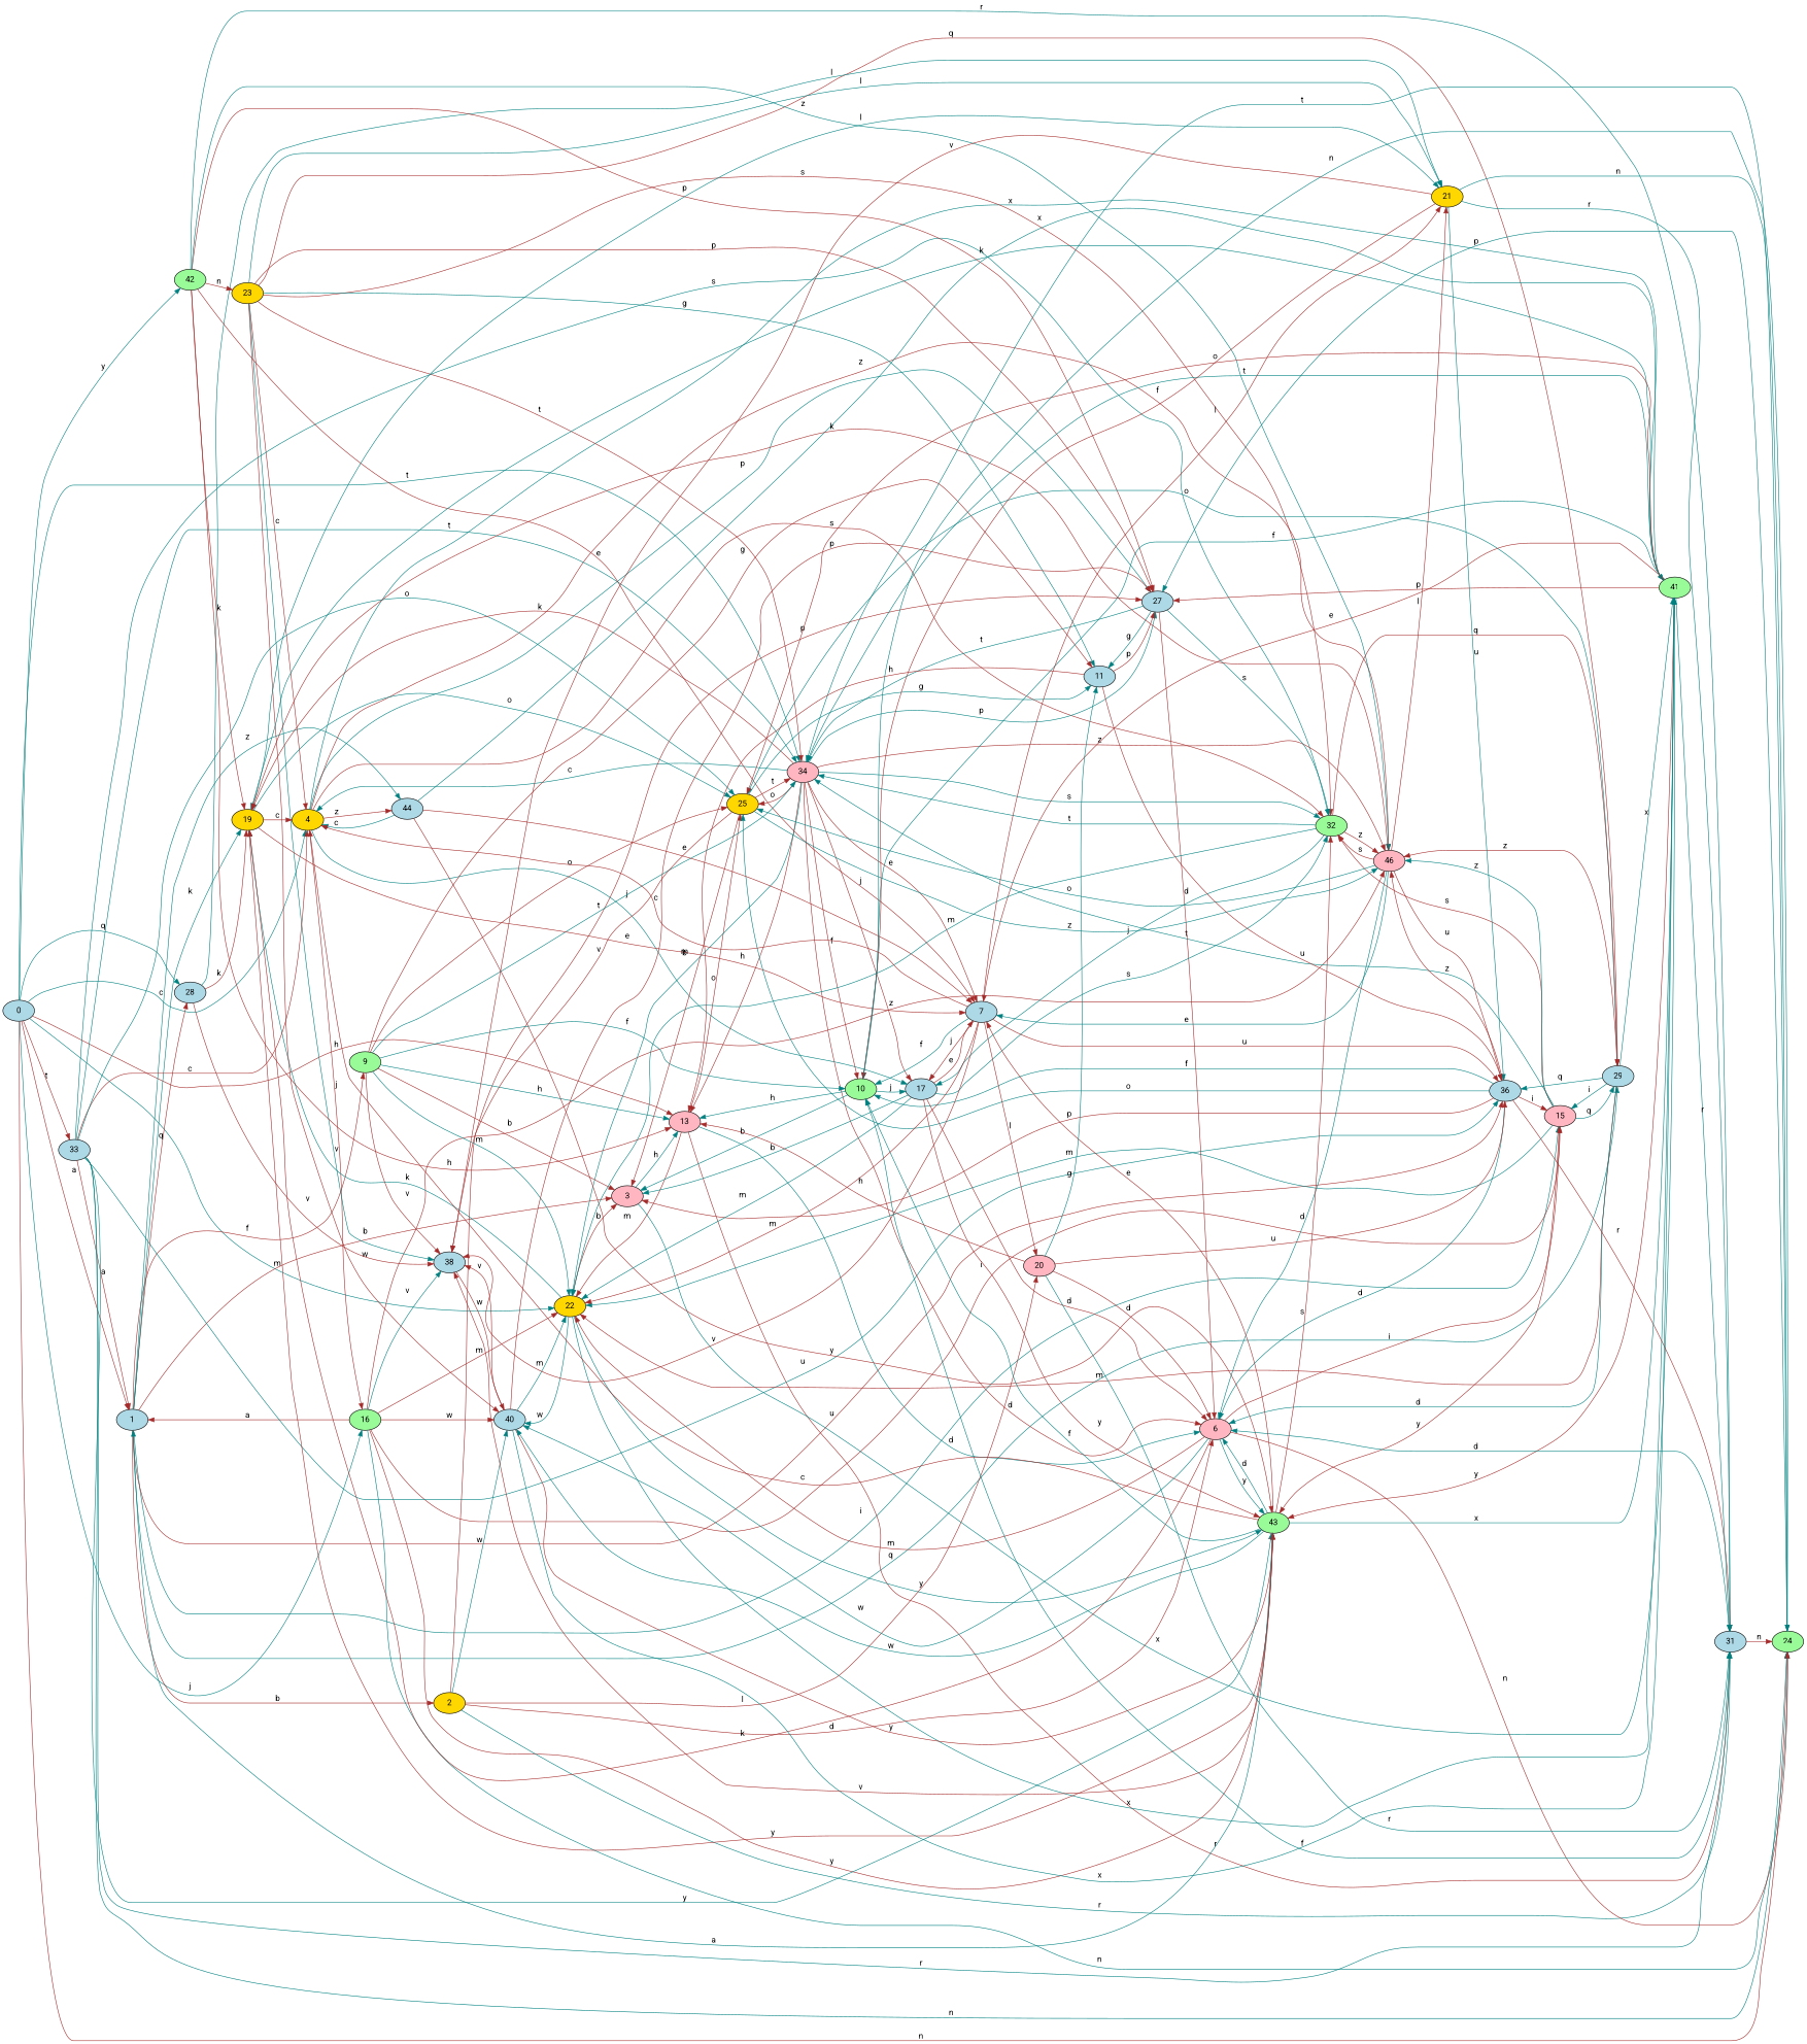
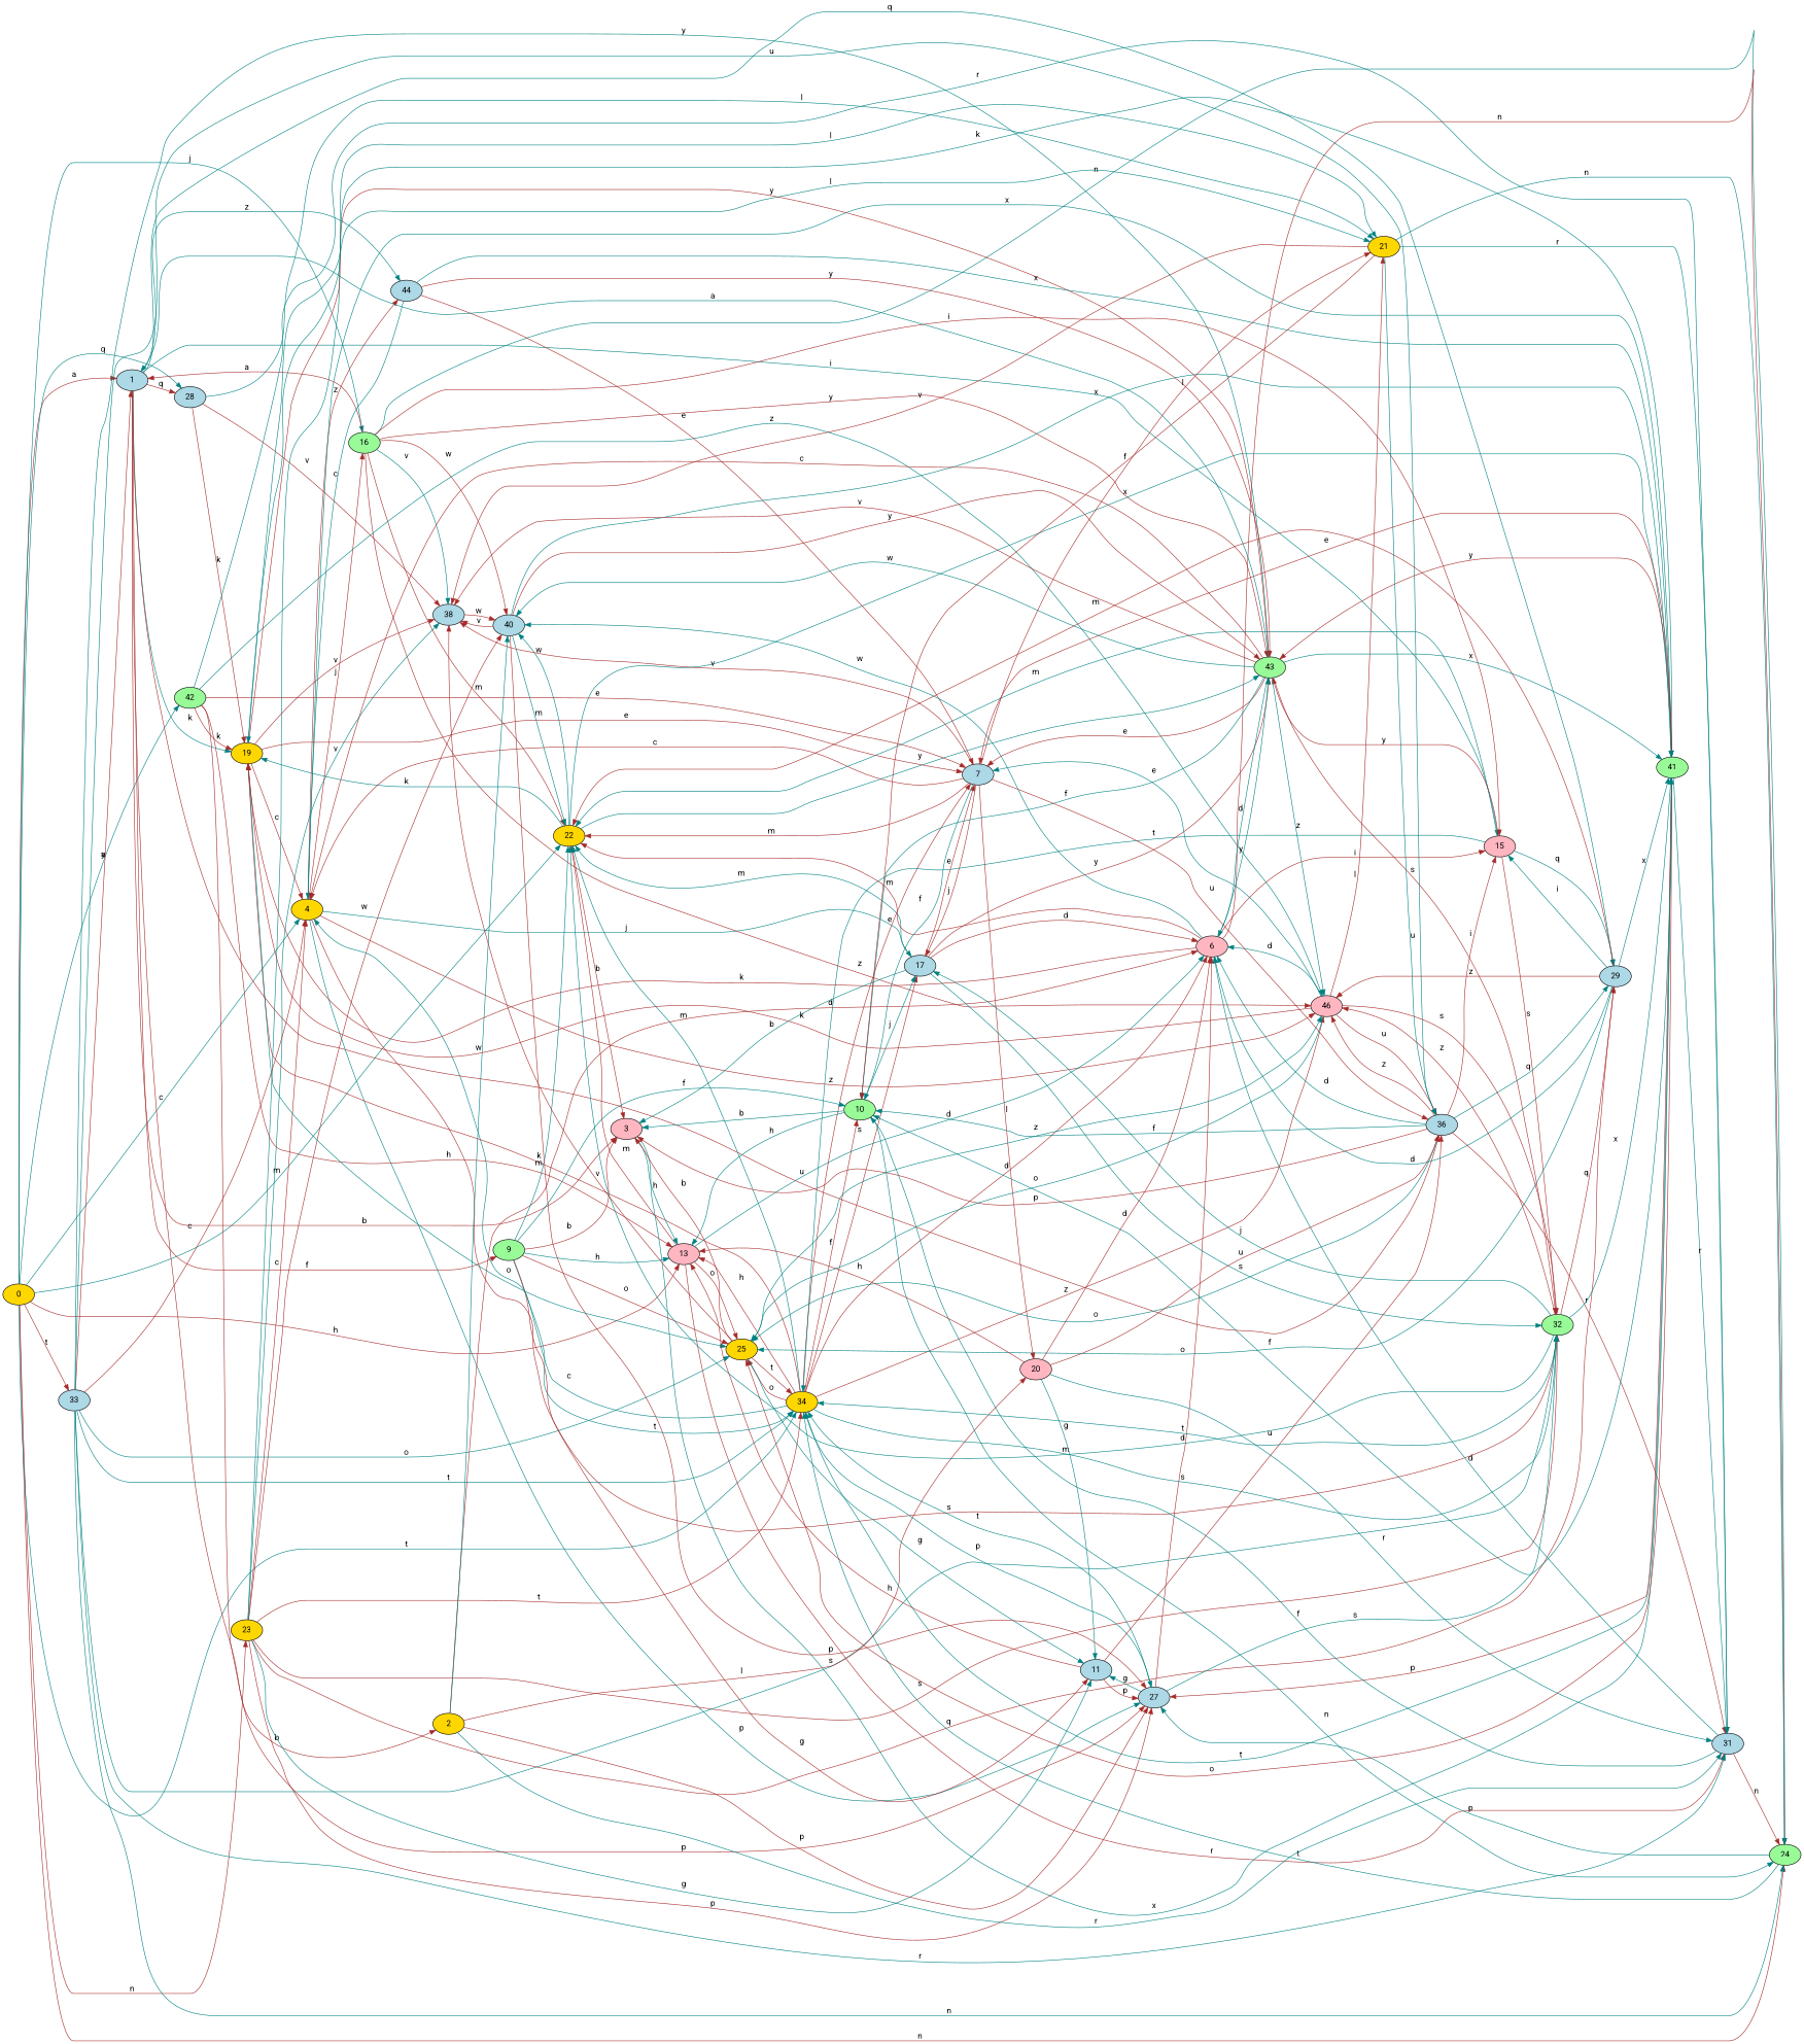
  strict digraph {
    fontname=Roboto
    rankdir=LR
    node [fillcolor=lightblue fontname=Roboto style=filled]
    edge [color=brown fontname=Roboto]
-   0
+   0 [fillcolor=gold]
    1
    4 [fillcolor=gold]
    13 [fillcolor=lightpink]
    16 [fillcolor=palegreen]
    22 [fillcolor=gold]
    23 [fillcolor=gold]
    24 [fillcolor=palegreen]
    28
    33
-   34 [fillcolor=lightpink]
+   34 [fillcolor=gold]
    42 [fillcolor=palegreen]
    2 [fillcolor=gold]
    3 [fillcolor=lightpink]
    9 [fillcolor=palegreen]
    15 [fillcolor=lightpink]
    19 [fillcolor=gold]
    29
    36
    44
    27
    41 [fillcolor=palegreen]
    17
    32 [fillcolor=palegreen]
    46 [fillcolor=lightpink]
    6 [fillcolor=lightpink]
    31
    25 [fillcolor=gold]
    40
    43 [fillcolor=palegreen]
    38
    21 [fillcolor=gold]
    11
    7
    10 [fillcolor=palegreen]
    20 [fillcolor=lightpink]
    0 -> 1 [label=a]
    0 -> 4 [color=teal label=c]
    0 -> 13 [label=h]
    0 -> 16 [color=teal label=j]
    0 -> 22 [color=teal label=m]
-   42 -> 23 [label=n]
+   0 -> 23 [label=n]
    0 -> 24 [label=n]
    0 -> 28 [color=teal label=q]
    0 -> 33 [label=t]
    0 -> 34 [color=teal label=t]
    0 -> 42 [color=teal label=y]
    1 -> 28 [label=q]
    1 -> 2 [label=b]
    1 -> 3 [label=b]
    1 -> 9 [label=f]
    1 -> 15 [color=teal label=i]
    1 -> 19 [color=teal label=k]
    1 -> 29 [color=teal label=q]
    1 -> 36 [label=u]
    1 -> 44 [color=teal label=z]
    4 -> 16 [label=j]
    4 -> 44 [label=z]
    4 -> 27 [color=teal label=p]
    4 -> 41 [color=teal label=x]
    4 -> 17 [color=teal label=j]
    4 -> 32 [label=s]
    4 -> 46 [label=z]
    13 -> 22 [label=m]
    13 -> 6 [color=teal label=d]
    13 -> 31 [label=r]
    13 -> 25 [label=o]
    16 -> 1 [label=a]
    16 -> 22 [label=m]
    16 -> 24 [color=teal label=n]
    16 -> 15 [label=i]
    16 -> 46 [label=z]
    16 -> 40 [label=w]
    16 -> 43 [label=y]
    16 -> 38 [color=teal label=v]
    22 -> 3 [label=b]
    22 -> 19 [color=teal label=k]
    22 -> 41 [color=teal label=x]
    22 -> 40 [color=teal label=w]
    22 -> 43 [color=teal label=y]
    23 -> 4 [label=c]
    23 -> 34 [label=t]
    23 -> 29 [label=q]
    23 -> 27 [label=p]
    23 -> 32 [label=s]
    23 -> 40 [label=w]
    23 -> 38 [color=teal label=v]
    23 -> 21 [color=teal label=l]
    23 -> 11 [color=teal label=g]
    24 -> 34 [color=teal label=t]
    24 -> 27 [color=teal label=p]
    28 -> 19 [label=k]
    28 -> 38 [label=v]
    28 -> 21 [color=teal label=l]
    33 -> 1 [label=a]
    33 -> 4 [label=c]
    33 -> 24 [color=teal label=n]
    33 -> 34 [color=teal label=t]
    33 -> 36 [color=teal label=u]
    33 -> 32 [color=teal label=s]
    33 -> 31 [color=teal label=r]
    33 -> 25 [color=teal label=o]
    33 -> 43 [color=teal label=y]
    34 -> 4 [color=teal label=c]
    34 -> 13 [label=h]
    34 -> 22 [color=teal label=m]
    34 -> 19 [label=k]
    34 -> 27 [color=teal label=p]
-   34 -> 17 [label=j]
+   34 -> 17 [label=s]
    34 -> 32 [color=teal label=s]
    34 -> 46 [label=z]
    34 -> 6 [label=d]
    34 -> 25 [label=o]
    34 -> 7 [label=e]
    34 -> 10 [label=f]
    42 -> 13 [label=h]
    42 -> 19 [label=k]
    42 -> 27 [label=p]
    42 -> 46 [color=teal label=z]
    42 -> 31 [color=teal label=r]
    42 -> 7 [label=e]
    2 -> 27 [label=p]
    2 -> 6 [label=d]
    2 -> 31 [color=teal label=r]
    2 -> 40 [color=teal label=w]
    2 -> 20 [label=l]
    3 -> 13 [color=teal label=h]
    3 -> 41 [color=teal label=x]
    9 -> 13 [color=teal label=h]
    9 -> 22 [color=teal label=m]
    9 -> 34 [color=teal label=t]
    9 -> 3 [label=b]
    9 -> 25 [label=o]
-   9 -> 38 [label=v]
+   19 -> 38 [label=v]
    9 -> 11 [label=g]
    9 -> 10 [color=teal label=f]
    15 -> 22 [color=teal label=m]
    15 -> 34 [color=teal label=t]
    15 -> 29 [color=teal label=q]
    15 -> 32 [label=s]
    15 -> 43 [label=y]
    19 -> 4 [label=c]
    19 -> 25 [color=teal label=o]
    19 -> 43 [label=y]
    19 -> 21 [color=teal label=l]
    19 -> 7 [label=e]
    29 -> 22 [label=m]
    29 -> 15 [color=teal label=i]
    29 -> 41 [color=teal label=x]
    29 -> 46 [label=z]
    29 -> 6 [color=teal label=d]
    29 -> 25 [color=teal label=o]
    36 -> 3 [label=p]
    36 -> 15 [label=i]
-   29 -> 36 [color=teal label=q]
+   36 -> 29 [color=teal label=q]
    36 -> 46 [label=z]
    36 -> 6 [color=teal label=d]
    36 -> 31 [label=r]
    36 -> 25 [color=teal label=o]
    36 -> 10 [color=teal label=f]
    44 -> 4 [color=teal label=c]
    44 -> 41 [color=teal label=x]
    44 -> 43 [label=y]
    44 -> 7 [label=e]
    27 -> 34 [color=teal label=t]
    27 -> 32 [color=teal label=s]
    27 -> 6 [label=d]
    27 -> 11 [color=teal label=g]
    41 -> 34 [color=teal label=t]
    41 -> 19 [color=teal label=k]
    41 -> 27 [label=p]
    41 -> 31 [color=teal label=r]
    41 -> 25 [label=o]
    41 -> 43 [label=y]
    41 -> 7 [label=e]
    41 -> 10 [color=teal label=f]
    17 -> 22 [color=teal label=m]
    17 -> 3 [color=teal label=b]
    17 -> 32 [color=teal label=s]
    17 -> 6 [label=d]
    17 -> 43 [label=y]
    17 -> 7 [label=e]
    32 -> 22 [color=teal label=m]
    32 -> 34 [color=teal label=t]
    32 -> 29 [label=q]
+   32 -> 41 [color=teal label=x]
    32 -> 17 [color=teal label=j]
    32 -> 46 [label=z]
    46 -> 19 [label=k]
    46 -> 36 [label=u]
    46 -> 32 [label=s]
    46 -> 6 [color=teal label=d]
    46 -> 25 [color=teal label=o]
    46 -> 21 [label=l]
    46 -> 7 [color=teal label=e]
    6 -> 22 [label=m]
    6 -> 24 [label=n]
    6 -> 15 [label=i]
    6 -> 19 [label=k]
    6 -> 40 [color=teal label=w]
    6 -> 43 [color=teal label=y]
    31 -> 24 [label=n]
    31 -> 6 [color=teal label=d]
    31 -> 10 [color=teal label=f]
    25 -> 34 [label=t]
    25 -> 3 [label=b]
    25 -> 46 [color=teal label=z]
    25 -> 38 [label=v]
    25 -> 11 [color=teal label=g]
    40 -> 22 [color=teal label=m]
    40 -> 27 [label=p]
    40 -> 41 [color=teal label=x]
    40 -> 43 [label=y]
    40 -> 38 [label=v]
    43 -> 1 [color=teal label=a]
    43 -> 4 [label=c]
    43 -> 41 [color=teal label=x]
    43 -> 32 [label=s]
-   15 -> 46 [color=teal label=z]
+   43 -> 46 [color=teal label=z]
    43 -> 6 [color=teal label=d]
    43 -> 40 [color=teal label=w]
    43 -> 38 [label=v]
    43 -> 7 [label=e]
    43 -> 10 [color=teal label=f]
    38 -> 40 [label=w]
    21 -> 24 [color=teal label=n]
    21 -> 36 [color=teal label=u]
    21 -> 31 [color=teal label=r]
    21 -> 38 [label=v]
    21 -> 10 [label=f]
    11 -> 13 [label=h]
    11 -> 36 [label=u]
    11 -> 27 [label=p]
    7 -> 4 [label=c]
    7 -> 22 [label=m]
    7 -> 36 [label=u]
    7 -> 17 [label=j]
    7 -> 38 [label=v]
    7 -> 21 [label=l]
    7 -> 10 [color=teal label=f]
    7 -> 20 [label=l]
    10 -> 13 [color=teal label=h]
    10 -> 24 [color=teal label=n]
    10 -> 3 [color=teal label=b]
    10 -> 17 [color=teal label=j]
    20 -> 13 [label=h]
    20 -> 36 [label=u]
    20 -> 6 [label=d]
    20 -> 31 [color=teal label=r]
    20 -> 11 [color=teal label=g]
  }
